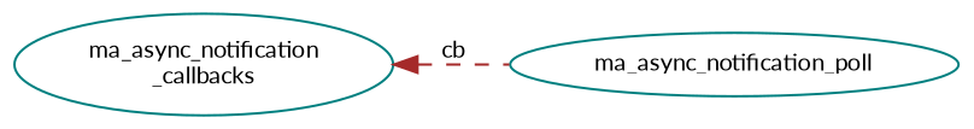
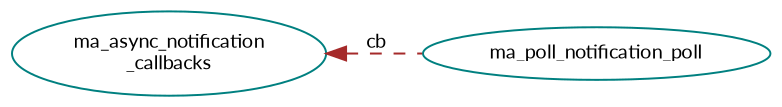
  digraph {
    rankdir=LR
    fontname=Lato
    node [color=teal fillcolor=white fontname=Lato fontsize=10 shape=ellipse style=filled]
-   n1 [fontcolor=black height=0.2 label=ma_async_notification_poll width=0.4]
+   n1 [fontcolor=black height=0.2 label=ma_poll_notification_poll width=0.4]
    n2 [height=0.2 label="ma_async_notification\l_callbacks" width=0.4]
    n2 -> n1 [color=brown dir=back fontname=Lato fontsize=10 label=" cb" labelfontname=Helvetica labelfontsize=10 style=dashed]
  }
